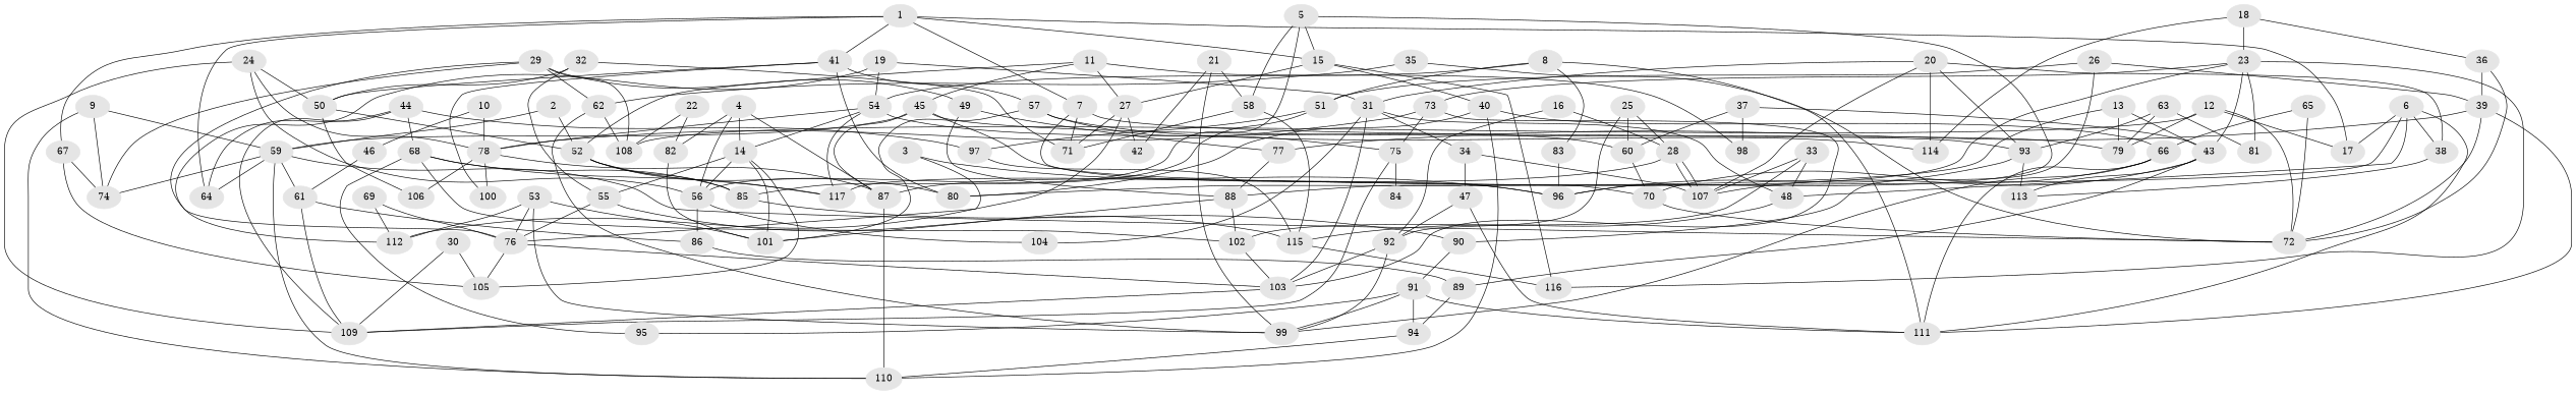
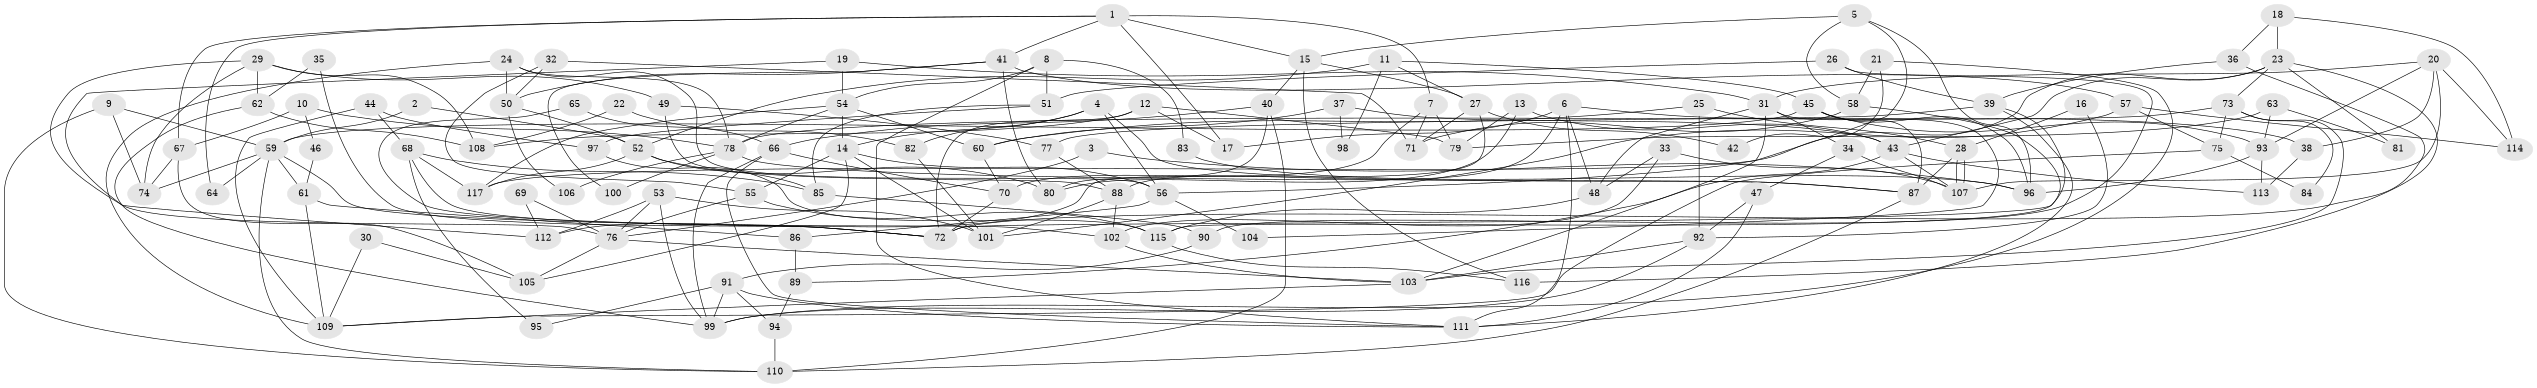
  graph {
    node [color=gray90 style=filled]
    1
    7
    15
    17
    41
    64
    67
    70
    71
    79
    27
    40
    116
    80
    50
    57
    100
    74
    105
    2
    52
    59
    117
    85
    110
    72
    61
    3
    76
    96
    103
    4
    14
    56
    82
    87
    55
    101
    104
    86
    5
    58
    115
    6
    38
    48
    88
    111
    113
    102
    8
    51
    54
    83
    97
    78
    60
    9
    10
    46
    106
    11
    45
    98
    112
    42
    93
    12
    108
    13
    43
    107
    89
    66
    16
    28
    92
    99
    18
    23
    36
    114
    73
    81
    39
    19
    31
    34
    20
    21
    22
    75
    84
    24
    109
    25
    26
    90
    77
    91
    29
    49
    62
    30
    47
    32
    33
    35
    69
    37
    94
    44
    68
    95
    53
    63
    65
    1 -- 7
    1 -- 15
    1 -- 17
    1 -- 41
    1 -- 64
    1 -- 67
    7 -- 70
    7 -- 71
    7 -- 79
    15 -- 27
    15 -- 40
    15 -- 116
    41 -- 80
    41 -- 50
    41 -- 57
    41 -- 100
    67 -- 74
    67 -- 105
    70 -- 72
    27 -- 71
    27 -- 112
    27 -- 42
    40 -- 80
    40 -- 110
    40 -- 66
    50 -- 52
    50 -- 106
    57 -- 101
    57 -- 114
    57 -- 75
    2 -- 52
    2 -- 59
    52 -- 80
    52 -- 117
    52 -- 85
    59 -- 64
    59 -- 74
    59 -- 110
    59 -- 72
    59 -- 61
    85 -- 90
    61 -- 86
    61 -- 109
    3 -- 76
    3 -- 96
    76 -- 105
    76 -- 103
    103 -- 109
    4 -- 14
    4 -- 56
    4 -- 82
    4 -- 87
    14 -- 105
    14 -- 56
    14 -- 55
    14 -- 101
    56 -- 104
    56 -- 86
    82 -- 101
    87 -- 110
    55 -- 76
    55 -- 115
    86 -- 89
    5 -- 15
    5 -- 96
    5 -- 56
    5 -- 58
    58 -- 71
    58 -- 115
    115 -- 116
    6 -- 17
    6 -- 38
    6 -- 48
    6 -- 88
    6 -- 111
    38 -- 113
    48 -- 115
    88 -- 101
    88 -- 102
    102 -- 103
    8 -- 111
    8 -- 51
    8 -- 54
    8 -- 83
    51 -- 85
    51 -- 97
    54 -- 117
    54 -- 14
    54 -- 78
    54 -- 60
    83 -- 96
    97 -- 115
    78 -- 100
    78 -- 87
    78 -- 106
    60 -- 70
    9 -- 74
    9 -- 59
    9 -- 110
+   10 -- 67
    10 -- 78
    10 -- 46
    46 -- 61
    11 -- 27
    11 -- 52
    11 -- 45
    11 -- 98
    45 -- 59
    45 -- 96
    45 -- 87
    45 -- 93
    93 -- 96
    93 -- 113
    12 -- 17
    12 -- 79
    12 -- 72
    12 -- 108
    13 -- 79
    13 -- 80
    13 -- 43
    43 -- 113
    43 -- 107
    43 -- 89
    89 -- 94
    66 -- 70
    66 -- 111
    66 -- 99
    16 -- 28
    16 -- 92
    28 -- 87
    28 -- 107
    28 -- 107
    92 -- 103
    92 -- 99
    18 -- 23
    18 -- 36
    18 -- 114
    23 -- 116
    23 -- 117
    23 -- 43
    23 -- 73
    23 -- 81
    36 -- 72
    36 -- 39
    73 -- 103
    73 -- 78
    73 -- 75
+   73 -- 84
    39 -- 72
    39 -- 111
    39 -- 77
    19 -- 54
    19 -- 112
    19 -- 31
    31 -- 103
    31 -- 104
    31 -- 48
    31 -- 34
    34 -- 107
    34 -- 47
    20 -- 38
    20 -- 93
    20 -- 107
    20 -- 114
    20 -- 31
    21 -- 58
    21 -- 42
    21 -- 99
    22 -- 82
    22 -- 108
    75 -- 84
    75 -- 109
    24 -- 50
    24 -- 56
    24 -- 78
    24 -- 109
    25 -- 60
    25 -- 28
    25 -- 92
    26 -- 51
    26 -- 39
    26 -- 90
    90 -- 91
    77 -- 88
    91 -- 111
    91 -- 99
    91 -- 94
    91 -- 95
    29 -- 74
    29 -- 76
    29 -- 108
    29 -- 49
    29 -- 62
    49 -- 88
    49 -- 77
    62 -- 108
    62 -- 99
    30 -- 105
    30 -- 109
    47 -- 111
    47 -- 92
    32 -- 71
    32 -- 50
    32 -- 55
    33 -- 48
    33 -- 102
    33 -- 107
    35 -- 72
    35 -- 62
    69 -- 76
    69 -- 112
    37 -- 60
    37 -- 98
    37 -- 43
    94 -- 110
-   44 -- 64
    44 -- 97
    44 -- 109
    44 -- 68
    68 -- 117
    68 -- 85
    68 -- 102
    68 -- 95
    53 -- 76
    53 -- 101
    53 -- 112
    53 -- 99
    63 -- 79
    63 -- 93
    63 -- 81
    65 -- 72
    65 -- 66
  }
